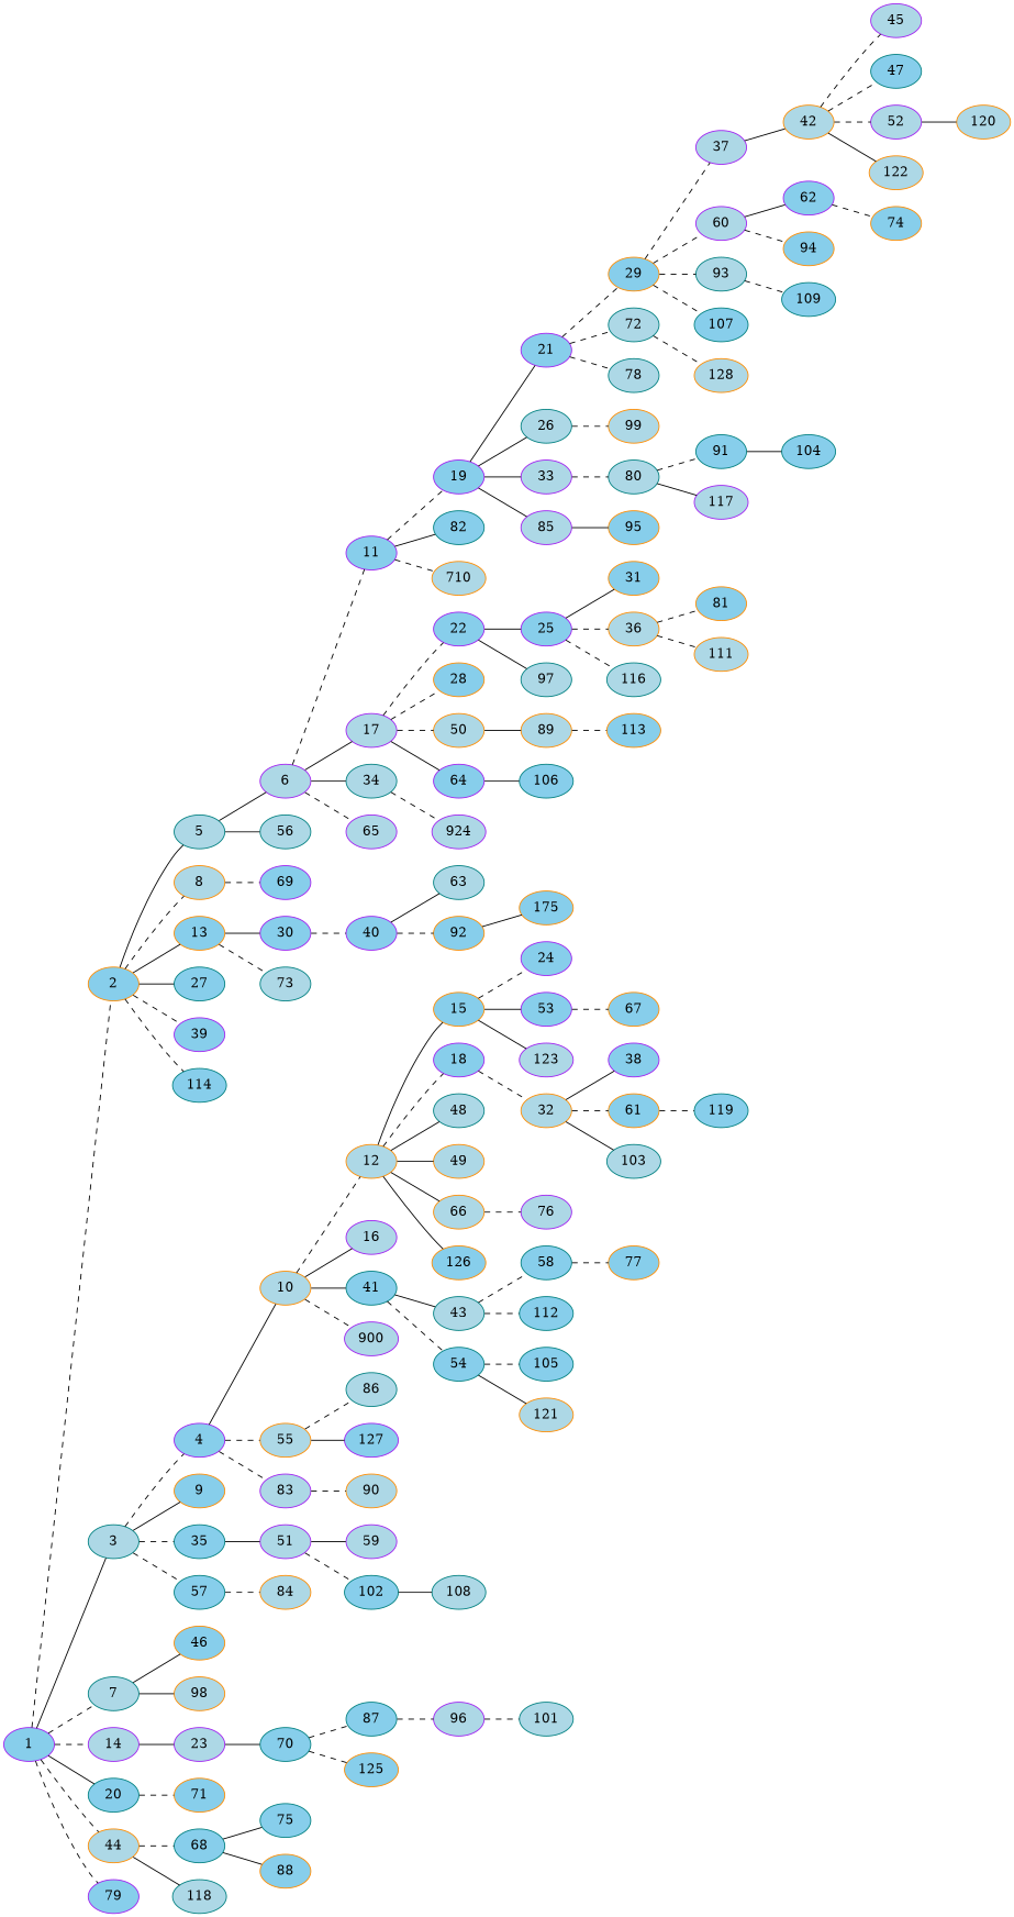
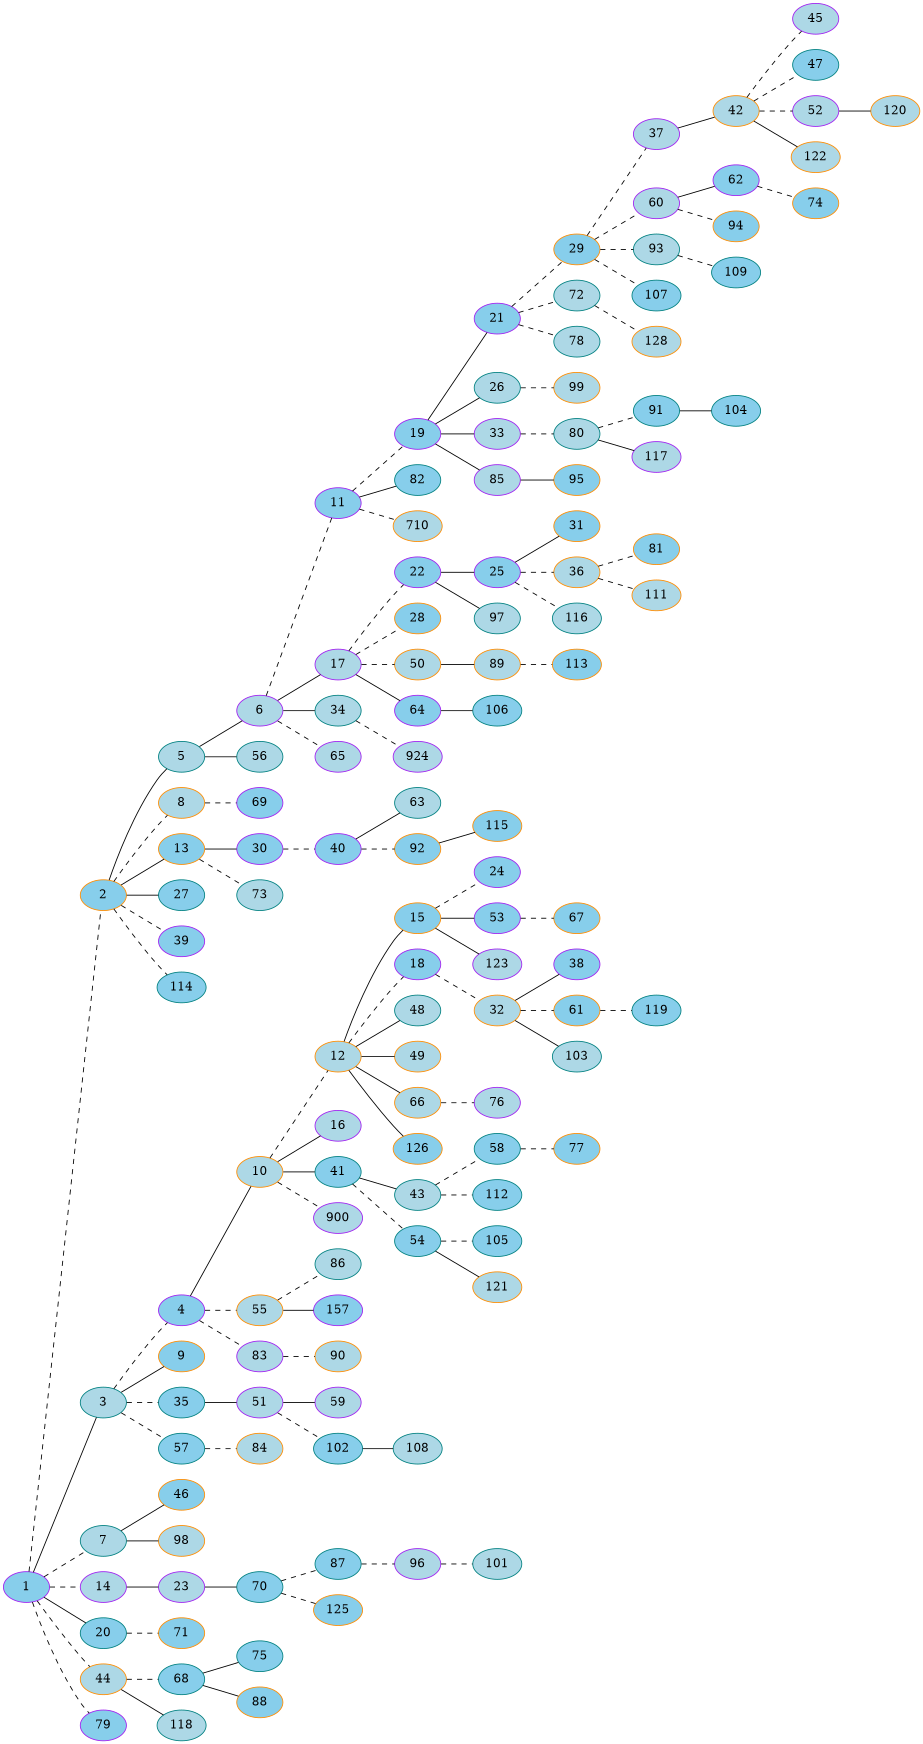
  graph {
    rankdir=LR
    node [color=darkorange fillcolor=skyblue style=filled]
    edge [style=dashed]
    1 [color=purple]
    2
    3 [color=teal fillcolor=lightblue]
    7 [color=teal fillcolor=lightblue]
    14 [color=purple fillcolor=lightblue]
    20 [color=teal]
    44 [fillcolor=lightblue]
    79 [color=purple]
    5 [color=teal fillcolor=lightblue]
    8 [fillcolor=lightblue]
    13
    27 [color=teal]
    39 [color=purple]
    114 [color=teal]
    4 [color=purple]
    9
    35 [color=teal]
    57 [color=teal]
    46
    98 [fillcolor=lightblue]
    23 [color=purple fillcolor=lightblue]
    71
    68 [color=teal]
    118 [color=teal fillcolor=lightblue]
    6 [color=purple fillcolor=lightblue]
    56 [color=teal fillcolor=lightblue]
    69 [color=purple]
    30 [color=purple]
    73 [color=teal fillcolor=lightblue]
    10 [fillcolor=lightblue]
    55 [fillcolor=lightblue]
    83 [color=purple fillcolor=lightblue]
    51 [color=purple fillcolor=lightblue]
    84 [fillcolor=lightblue]
    12 [fillcolor=lightblue]
    16 [color=purple fillcolor=lightblue]
    41 [color=teal]
    n38 [color=purple fillcolor=lightblue label=900]
    86 [color=teal fillcolor=lightblue]
-   127 [color=purple]
+   127 [color=purple label=157]
    90 [fillcolor=lightblue]
    11 [color=purple]
    17 [color=purple fillcolor=lightblue]
    34 [color=teal fillcolor=lightblue]
    65 [color=purple fillcolor=lightblue]
    19 [color=purple]
    82 [color=teal]
    n48 [fillcolor=lightblue label=710]
    22 [color=purple]
    28
    50 [fillcolor=lightblue]
    64 [color=purple]
    n53 [color=purple fillcolor=lightblue label=924]
    15
    18 [color=purple]
    48 [color=teal fillcolor=lightblue]
    49 [fillcolor=lightblue]
    66 [fillcolor=lightblue]
    126
    43 [color=teal fillcolor=lightblue]
    54 [color=teal]
    21 [color=purple]
    26 [color=teal fillcolor=lightblue]
    33 [color=purple fillcolor=lightblue]
    85 [color=purple fillcolor=lightblue]
    24 [color=purple]
    53 [color=purple]
    123 [color=purple fillcolor=lightblue]
    32 [fillcolor=lightblue]
    76 [color=purple fillcolor=lightblue]
    40 [color=purple]
    70 [color=teal]
    67
    25 [color=purple]
    97 [color=teal fillcolor=lightblue]
    89 [fillcolor=lightblue]
    106 [color=teal]
    38 [color=purple]
    61
    103 [color=teal fillcolor=lightblue]
    29
    72 [color=teal fillcolor=lightblue]
    78 [color=teal fillcolor=lightblue]
    99 [fillcolor=lightblue]
    80 [color=teal fillcolor=lightblue]
    95
    37 [color=purple fillcolor=lightblue]
    60 [color=purple fillcolor=lightblue]
    93 [color=teal fillcolor=lightblue]
    107 [color=teal]
    128 [fillcolor=lightblue]
    31
    36 [fillcolor=lightblue]
    116 [color=teal fillcolor=lightblue]
    87 [color=teal]
    125
    81
    111 [fillcolor=lightblue]
    42 [fillcolor=lightblue]
    62 [color=purple]
    94
    109 [color=teal]
    63 [color=teal fillcolor=lightblue]
    92
    119 [color=teal]
    91 [color=teal]
    117 [color=purple fillcolor=lightblue]
    59 [color=purple fillcolor=lightblue]
    102 [color=teal]
    45 [color=purple fillcolor=lightblue]
    47 [color=teal]
    52 [color=purple fillcolor=lightblue]
    122 [fillcolor=lightblue]
-   115 [label=175]
+   115
    58 [color=teal]
    112 [color=teal]
    105 [color=teal]
    121 [fillcolor=lightblue]
    120 [fillcolor=lightblue]
    77
    75 [color=teal]
    88
    113
    108 [color=teal fillcolor=lightblue]
    74
    96 [color=purple fillcolor=lightblue]
    104 [color=teal]
    101 [color=teal fillcolor=lightblue]
    1 -- 2
    1 -- 3 [style=solid]
    1 -- 7
    1 -- 14
    1 -- 20 [style=solid]
    1 -- 44
    1 -- 79
    2 -- 5 [style=solid]
    2 -- 8
    2 -- 13 [style=solid]
    2 -- 27 [style=solid]
    2 -- 39
    2 -- 114
    3 -- 4
    3 -- 9 [style=solid]
    3 -- 35
    3 -- 57
    7 -- 46 [style=solid]
    7 -- 98 [style=solid]
    14 -- 23 [style=solid]
    20 -- 71
    44 -- 68
    44 -- 118 [style=solid]
    5 -- 6 [style=solid]
    5 -- 56 [style=solid]
    8 -- 69
    13 -- 30 [style=solid]
    13 -- 73
    4 -- 10 [style=solid]
    4 -- 55
    4 -- 83
    35 -- 51 [style=solid]
    57 -- 84
    23 -- 70 [style=solid]
    68 -- 75 [style=solid]
    68 -- 88 [style=solid]
    6 -- 11
    6 -- 17 [style=solid]
    6 -- 34 [style=solid]
    6 -- 65
    30 -- 40
    10 -- 12
    10 -- 16 [style=solid]
    10 -- 41 [style=solid]
    10 -- n38
    55 -- 86
    55 -- 127 [style=solid]
    83 -- 90
    51 -- 59 [style=solid]
    51 -- 102
    12 -- 15 [style=solid]
    12 -- 18
    12 -- 48 [style=solid]
    12 -- 49 [style=solid]
    12 -- 66 [style=solid]
    12 -- 126 [style=solid]
    41 -- 43 [style=solid]
    41 -- 54
    11 -- 19
    11 -- 82 [style=solid]
    11 -- n48
    17 -- 22
    17 -- 28
    17 -- 50
    17 -- 64 [style=solid]
    34 -- n53
    19 -- 21 [style=solid]
    19 -- 26 [style=solid]
    19 -- 33 [style=solid]
    19 -- 85 [style=solid]
    22 -- 25 [style=solid]
    22 -- 97 [style=solid]
    50 -- 89 [style=solid]
    64 -- 106 [style=solid]
    15 -- 24
    15 -- 53 [style=solid]
    15 -- 123 [style=solid]
    18 -- 32
    66 -- 76
    43 -- 58
    43 -- 112
    54 -- 105
    54 -- 121 [style=solid]
    21 -- 29
    21 -- 72
    21 -- 78
    26 -- 99
    33 -- 80
    85 -- 95 [style=solid]
    53 -- 67
    32 -- 38 [style=solid]
    32 -- 61
    32 -- 103 [style=solid]
    40 -- 63 [style=solid]
    40 -- 92
    70 -- 87
    70 -- 125
    25 -- 31 [style=solid]
    25 -- 36
    25 -- 116
    89 -- 113
    61 -- 119
    29 -- 37
    29 -- 60
    29 -- 93
    29 -- 107
    72 -- 128
    80 -- 91
    80 -- 117 [style=solid]
    37 -- 42 [style=solid]
    60 -- 62 [style=solid]
    60 -- 94
    93 -- 109
    36 -- 81
    36 -- 111
    87 -- 96
    42 -- 45
    42 -- 47
    42 -- 52
    42 -- 122 [style=solid]
    62 -- 74
    92 -- 115 [style=solid]
    91 -- 104 [style=solid]
    102 -- 108 [style=solid]
    52 -- 120 [style=solid]
    58 -- 77
    96 -- 101
  }
